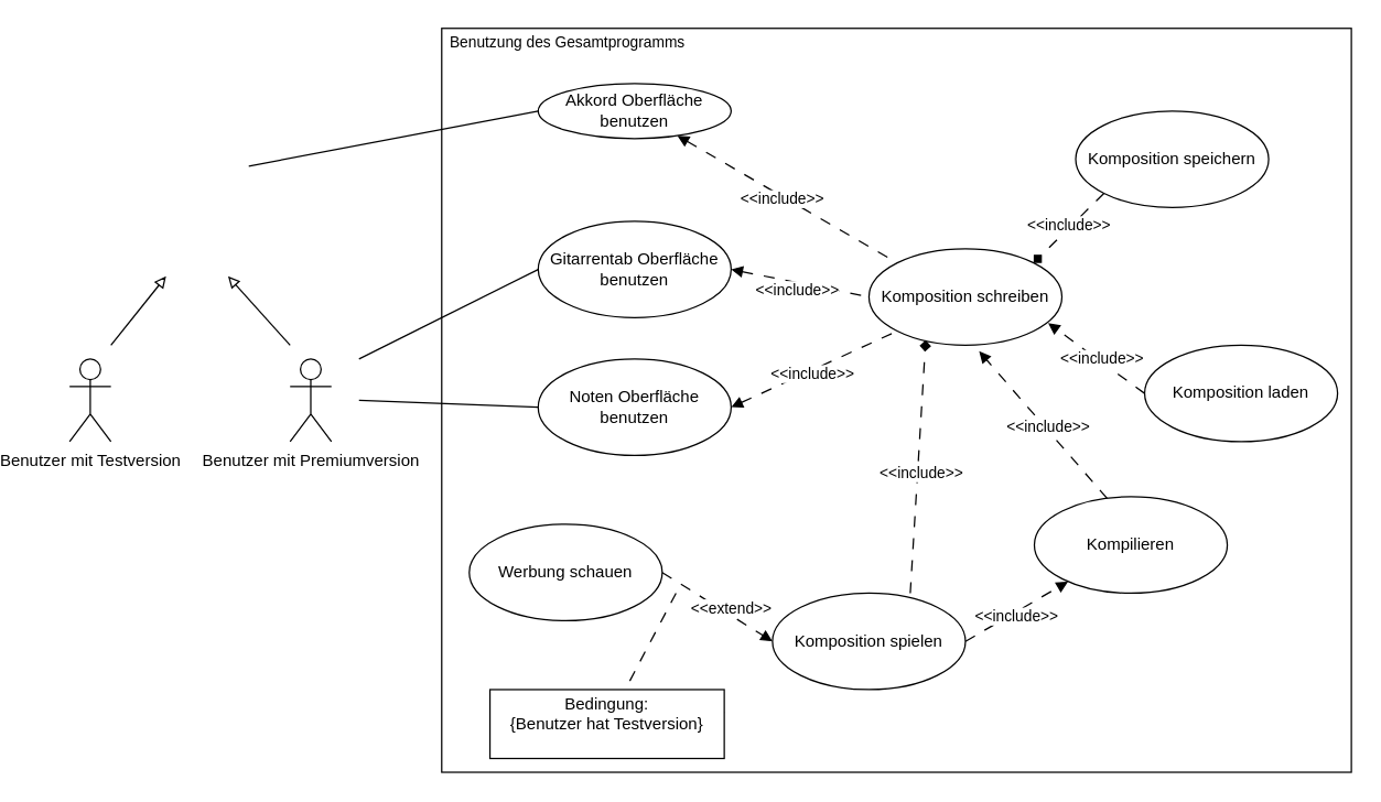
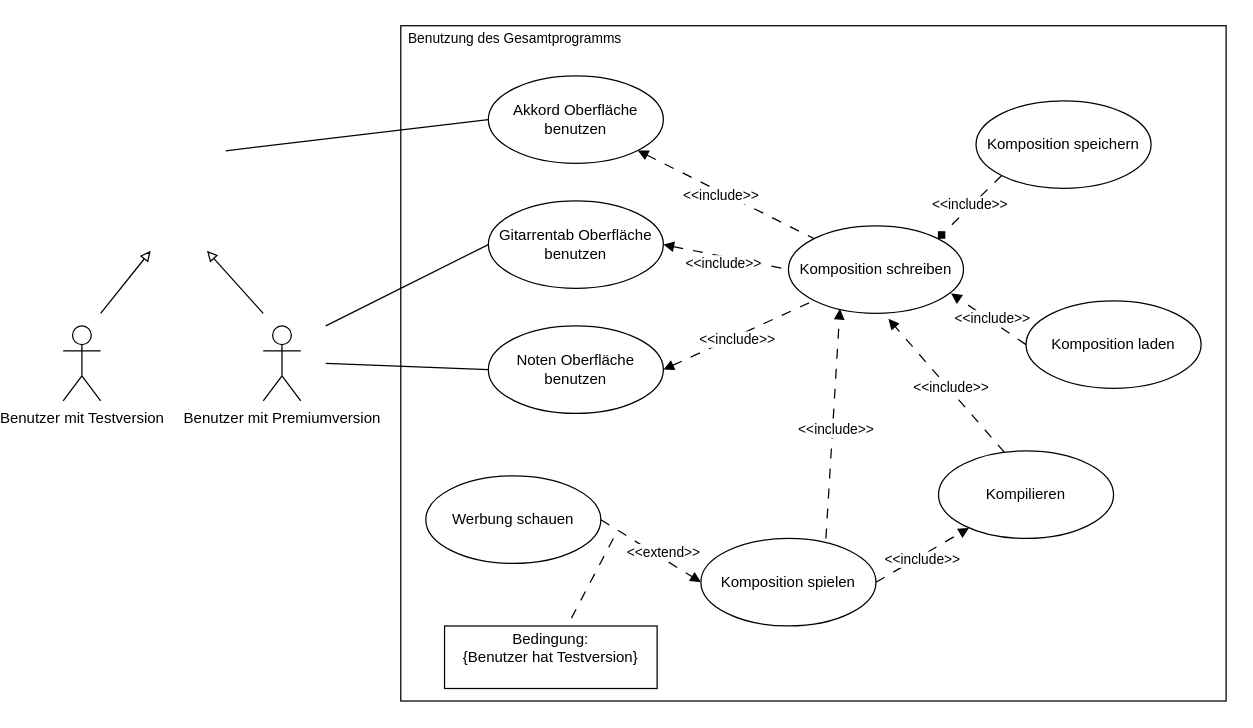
  <mxCell id="0" />
  <mxCell id="1" parent="0" />
  <mxCell id="2" value="" style="rounded=0;whiteSpace=wrap;html=1;fillColor=none;" vertex="1" parent="1"><mxGeometry x="290" y="20" width="660" height="540" as="geometry" /></mxCell>
  <mxCell id="3" style="rounded=0;orthogonalLoop=1;jettySize=auto;html=1;endArrow=block;endFill=0;" parent="1" edge="1"><mxGeometry relative="1" as="geometry"><mxPoint x="90" y="200" as="targetPoint" /><mxPoint x="50" y="250" as="sourcePoint" /></mxGeometry></mxCell>
  <mxCell id="4" value="Benutzer mit Testversion" style="shape=umlActor;verticalLabelPosition=bottom;verticalAlign=top;html=1;" parent="1" vertex="1"><mxGeometry x="20" y="260" width="30" height="60" as="geometry" /></mxCell>
  <mxCell id="5" value="Komposition schreiben" style="ellipse;whiteSpace=wrap;html=1;" parent="1" vertex="1"><mxGeometry x="600" y="180" width="140" height="70" as="geometry" /></mxCell>
  <mxCell id="6" value="Benutzer mit Premiumversion" style="shape=umlActor;verticalLabelPosition=bottom;verticalAlign=top;html=1;" parent="1" vertex="1"><mxGeometry x="180" y="260" width="30" height="60" as="geometry" /></mxCell>
  <mxCell id="7" value="Noten Oberfläche benutzen" style="ellipse;whiteSpace=wrap;html=1;" parent="1" vertex="1"><mxGeometry x="360" y="260" width="140" height="70" as="geometry" /></mxCell>
  <mxCell id="8" value="Gitarrentab Oberfläche benutzen" style="ellipse;whiteSpace=wrap;html=1;" parent="1" vertex="1"><mxGeometry x="360" y="160" width="140" height="70" as="geometry" /></mxCell>
  <mxCell id="9" style="rounded=0;orthogonalLoop=1;jettySize=auto;html=1;entryX=0;entryY=0;entryDx=0;entryDy=0;dashed=1;dashPattern=8 8;endArrow=none;endFill=0;startArrow=block;startFill=1;" parent="1" source="11" target="5" edge="1"><mxGeometry relative="1" as="geometry"><mxPoint x="499" y="110" as="sourcePoint" /></mxGeometry></mxCell>
  <mxCell id="10" value="&amp;lt;&amp;lt;include&amp;gt;&amp;gt;" style="edgeLabel;html=1;align=center;verticalAlign=middle;resizable=0;points=[];" parent="9" vertex="1" connectable="0"><mxGeometry x="-0.043" y="-2" relative="1" as="geometry"><mxPoint as="offset" /></mxGeometry></mxCell>
- <mxCell id="11" value="Akkord Oberfläche benutzen" style="ellipse;whiteSpace=wrap;html=1;" parent="1" vertex="1"><mxGeometry x="360" y="60" width="140" height="40" as="geometry" /></mxCell>
+ <mxCell id="11" value="Akkord Oberfläche benutzen" style="ellipse;whiteSpace=wrap;html=1;" parent="1" vertex="1"><mxGeometry x="360" y="60" width="140" height="70" as="geometry" /></mxCell>
  <mxCell id="12" style="rounded=0;orthogonalLoop=1;jettySize=auto;html=1;endArrow=block;endFill=0;" parent="1" edge="1"><mxGeometry relative="1" as="geometry"><mxPoint x="135" y="200" as="targetPoint" /><mxPoint x="180" y="250" as="sourcePoint" /></mxGeometry></mxCell>
  <mxCell id="13" style="rounded=0;orthogonalLoop=1;jettySize=auto;html=1;exitX=0;exitY=0.5;exitDx=0;exitDy=0;endArrow=none;endFill=0;" parent="1" source="11" edge="1"><mxGeometry relative="1" as="geometry"><mxPoint x="150" y="120" as="targetPoint" /></mxGeometry></mxCell>
  <mxCell id="14" style="rounded=0;orthogonalLoop=1;jettySize=auto;html=1;endArrow=none;endFill=0;exitX=0;exitY=0.5;exitDx=0;exitDy=0;" parent="1" source="8" edge="1"><mxGeometry relative="1" as="geometry"><mxPoint x="350" y="210" as="sourcePoint" /><mxPoint x="230" y="260" as="targetPoint" /></mxGeometry></mxCell>
  <mxCell id="15" style="rounded=0;orthogonalLoop=1;jettySize=auto;html=1;endArrow=none;endFill=0;exitX=0;exitY=0.5;exitDx=0;exitDy=0;" parent="1" source="7" edge="1"><mxGeometry relative="1" as="geometry"><mxPoint x="370" y="225" as="sourcePoint" /><mxPoint x="230" y="290" as="targetPoint" /></mxGeometry></mxCell>
  <mxCell id="16" style="rounded=0;orthogonalLoop=1;jettySize=auto;html=1;exitX=1;exitY=0.5;exitDx=0;exitDy=0;entryX=0;entryY=0.5;entryDx=0;entryDy=0;dashed=1;dashPattern=8 8;endArrow=none;endFill=0;startArrow=block;startFill=1;" parent="1" source="8" target="5" edge="1"><mxGeometry relative="1" as="geometry"><mxPoint x="489" y="130" as="sourcePoint" /><mxPoint x="580" y="214" as="targetPoint" /></mxGeometry></mxCell>
  <mxCell id="17" value="&amp;lt;&amp;lt;include&amp;gt;&amp;gt;" style="edgeLabel;html=1;align=center;verticalAlign=middle;resizable=0;points=[];" parent="16" vertex="1" connectable="0"><mxGeometry x="-0.043" y="-2" relative="1" as="geometry"><mxPoint y="3" as="offset" /></mxGeometry></mxCell>
  <mxCell id="18" style="rounded=0;orthogonalLoop=1;jettySize=auto;html=1;exitX=1;exitY=0.5;exitDx=0;exitDy=0;entryX=0;entryY=1;entryDx=0;entryDy=0;dashed=1;dashPattern=8 8;endArrow=none;endFill=0;startArrow=block;startFill=1;" parent="1" source="7" target="5" edge="1"><mxGeometry relative="1" as="geometry"><mxPoint x="519" y="130" as="sourcePoint" /><mxPoint x="610" y="214" as="targetPoint" /></mxGeometry></mxCell>
  <mxCell id="19" value="&amp;lt;&amp;lt;include&amp;gt;&amp;gt;" style="edgeLabel;html=1;align=center;verticalAlign=middle;resizable=0;points=[];" parent="18" vertex="1" connectable="0"><mxGeometry x="-0.043" y="-2" relative="1" as="geometry"><mxPoint as="offset" /></mxGeometry></mxCell>
  <mxCell id="20" value="Kompilieren" style="ellipse;whiteSpace=wrap;html=1;" parent="1" vertex="1"><mxGeometry x="720" y="360" width="140" height="70" as="geometry" /></mxCell>
- <mxCell id="21" value="Komposition laden" style="ellipse;whiteSpace=wrap;html=1;" parent="1" vertex="1"><mxGeometry x="800" y="250" width="140" height="70" as="geometry" /></mxCell>
+ <mxCell id="21" value="Komposition laden" style="ellipse;whiteSpace=wrap;html=1;" parent="1" vertex="1"><mxGeometry x="790" y="240" width="140" height="70" as="geometry" /></mxCell>
  <mxCell id="22" value="Komposition spielen" style="ellipse;whiteSpace=wrap;html=1;" parent="1" vertex="1"><mxGeometry x="530" y="430" width="140" height="70" as="geometry" /></mxCell>
  <mxCell id="23" style="rounded=0;orthogonalLoop=1;jettySize=auto;html=1;exitX=0.377;exitY=0.017;exitDx=0;exitDy=0;entryX=0.571;entryY=1.063;entryDx=0;entryDy=0;dashed=1;dashPattern=8 8;endArrow=block;endFill=1;entryPerimeter=0;exitPerimeter=0;" parent="1" source="20" target="5" edge="1"><mxGeometry relative="1" as="geometry"><mxPoint x="550" y="305" as="sourcePoint" /><mxPoint x="671" y="250" as="targetPoint" /></mxGeometry></mxCell>
  <mxCell id="24" value="&amp;lt;&amp;lt;include&amp;gt;&amp;gt;" style="edgeLabel;html=1;align=center;verticalAlign=middle;resizable=0;points=[];" parent="23" vertex="1" connectable="0"><mxGeometry x="-0.043" y="-2" relative="1" as="geometry"><mxPoint as="offset" /></mxGeometry></mxCell>
  <mxCell id="25" style="rounded=0;orthogonalLoop=1;jettySize=auto;html=1;exitX=0;exitY=0.5;exitDx=0;exitDy=0;entryX=0.571;entryY=1.063;entryDx=0;entryDy=0;dashed=1;dashPattern=8 8;endArrow=block;endFill=1;entryPerimeter=0;" parent="1" source="21" edge="1"><mxGeometry relative="1" as="geometry"><mxPoint x="750" y="300" as="sourcePoint" /><mxPoint x="730" y="234" as="targetPoint" /></mxGeometry></mxCell>
  <mxCell id="26" value="&amp;lt;&amp;lt;include&amp;gt;&amp;gt;" style="edgeLabel;html=1;align=center;verticalAlign=middle;resizable=0;points=[];" parent="25" vertex="1" connectable="0"><mxGeometry x="-0.043" y="-2" relative="1" as="geometry"><mxPoint as="offset" /></mxGeometry></mxCell>
  <mxCell id="27" style="rounded=0;orthogonalLoop=1;jettySize=auto;html=1;exitX=1;exitY=0.5;exitDx=0;exitDy=0;dashed=1;dashPattern=8 8;endArrow=block;endFill=1;" parent="1" source="22" target="20" edge="1"><mxGeometry relative="1" as="geometry"><mxPoint x="740" y="466" as="sourcePoint" /><mxPoint x="720" y="400" as="targetPoint" /></mxGeometry></mxCell>
  <mxCell id="28" value="&amp;lt;&amp;lt;include&amp;gt;&amp;gt;" style="edgeLabel;html=1;align=center;verticalAlign=middle;resizable=0;points=[];" parent="27" vertex="1" connectable="0"><mxGeometry x="-0.043" y="-2" relative="1" as="geometry"><mxPoint as="offset" /></mxGeometry></mxCell>
  <mxCell id="29" style="rounded=0;orthogonalLoop=1;jettySize=auto;html=1;dashed=1;dashPattern=8 8;endArrow=none;endFill=0;" parent="1" edge="1" source="39"><mxGeometry relative="1" as="geometry"><mxPoint x="460" y="520" as="targetPoint" /><mxPoint x="460" y="430" as="sourcePoint" /></mxGeometry></mxCell>
  <mxCell id="30" value="Werbung schauen" style="ellipse;whiteSpace=wrap;html=1;" parent="1" vertex="1"><mxGeometry x="310" y="380" width="140" height="70" as="geometry" /></mxCell>
  <mxCell id="31" style="rounded=0;orthogonalLoop=1;jettySize=auto;html=1;exitX=1;exitY=0.5;exitDx=0;exitDy=0;entryX=0;entryY=0.5;entryDx=0;entryDy=0;endArrow=block;endFill=1;dashed=1;dashPattern=8 8;" parent="1" source="30" target="22" edge="1"><mxGeometry relative="1" as="geometry" /></mxCell>
  <mxCell id="32" value="&amp;lt;&amp;lt;extend&amp;gt;&amp;gt;" style="edgeLabel;html=1;align=center;verticalAlign=middle;resizable=0;points=[];" parent="31" vertex="1" connectable="0"><mxGeometry x="-0.007" y="-1" relative="1" as="geometry"><mxPoint x="10" as="offset" /></mxGeometry></mxCell>
- <mxCell id="33" style="rounded=0;orthogonalLoop=1;jettySize=auto;html=1;exitX=0.714;exitY=0;exitDx=0;exitDy=0;dashed=1;dashPattern=8 8;endArrow=diamond;endFill=1;entryX=0.294;entryY=0.948;entryDx=0;entryDy=0;entryPerimeter=0;exitPerimeter=0;" parent="1" source="22" target="5" edge="1"><mxGeometry relative="1" as="geometry"><mxPoint x="540" y="350" as="sourcePoint" /><mxPoint x="622" y="310" as="targetPoint" /></mxGeometry></mxCell>
+ <mxCell id="33" style="rounded=0;orthogonalLoop=1;jettySize=auto;html=1;exitX=0.714;exitY=0;exitDx=0;exitDy=0;dashed=1;dashPattern=8 8;endArrow=block;endFill=1;entryX=0.294;entryY=0.948;entryDx=0;entryDy=0;entryPerimeter=0;exitPerimeter=0;" parent="1" source="22" target="5" edge="1"><mxGeometry relative="1" as="geometry"><mxPoint x="540" y="350" as="sourcePoint" /><mxPoint x="622" y="310" as="targetPoint" /></mxGeometry></mxCell>
  <mxCell id="34" value="&amp;lt;&amp;lt;include&amp;gt;&amp;gt;" style="edgeLabel;html=1;align=center;verticalAlign=middle;resizable=0;points=[];" parent="33" vertex="1" connectable="0"><mxGeometry x="-0.043" y="-2" relative="1" as="geometry"><mxPoint as="offset" /></mxGeometry></mxCell>
  <mxCell id="35" value="Komposition speichern" style="ellipse;whiteSpace=wrap;html=1;" parent="1" vertex="1"><mxGeometry x="750" y="80" width="140" height="70" as="geometry" /></mxCell>
  <mxCell id="36" style="rounded=0;orthogonalLoop=1;jettySize=auto;html=1;exitX=0;exitY=1;exitDx=0;exitDy=0;entryX=1;entryY=0;entryDx=0;entryDy=0;dashed=1;dashPattern=8 8;endArrow=diamond;endFill=1;" parent="1" source="35" target="5" edge="1"><mxGeometry relative="1" as="geometry"><mxPoint x="710" y="135" as="sourcePoint" /><mxPoint x="700" y="60" as="targetPoint" /></mxGeometry></mxCell>
  <mxCell id="37" value="&amp;lt;&amp;lt;include&amp;gt;&amp;gt;" style="edgeLabel;html=1;align=center;verticalAlign=middle;resizable=0;points=[];" parent="36" vertex="1" connectable="0"><mxGeometry x="-0.043" y="-2" relative="1" as="geometry"><mxPoint as="offset" /></mxGeometry></mxCell>
  <mxCell id="38" value="" style="rounded=0;orthogonalLoop=1;jettySize=auto;html=1;dashed=1;dashPattern=8 8;endArrow=none;endFill=0;" edge="1" parent="1" target="39"><mxGeometry relative="1" as="geometry"><mxPoint x="460" y="520" as="targetPoint" /><mxPoint x="460" y="430" as="sourcePoint" /></mxGeometry></mxCell>
  <mxCell id="39" value="Bedingung:&lt;div&gt;{Benutzer hat Testversion}&lt;/div&gt;&lt;div&gt;&lt;br&gt;&lt;/div&gt;" style="html=1;whiteSpace=wrap;" parent="1" vertex="1"><mxGeometry x="325" y="500" width="170" height="50" as="geometry" /></mxCell>
  <mxCell id="40" value="Benutzung des Gesamtprogramms" style="edgeLabel;html=1;align=center;verticalAlign=middle;resizable=0;points=[];" vertex="1" connectable="0" parent="1"><mxGeometry x="380" y="29.998" as="geometry" /></mxCell>
